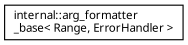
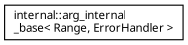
  digraph {
    rankdir=LR
    fontname="Noto Sans"
-   n1 [color=black fillcolor=white fontname="Noto Sans" fontsize=10 height=0.2 label="internal::arg_formatter\l_base\< Range, ErrorHandler \>" shape=record style=filled width=0.4]
+   n1 [color=black fillcolor=white fontname="Noto Sans" fontsize=10 height=0.2 label="internal::arg_internal\l_base\< Range, ErrorHandler \>" shape=record style=filled width=0.4]
  }
